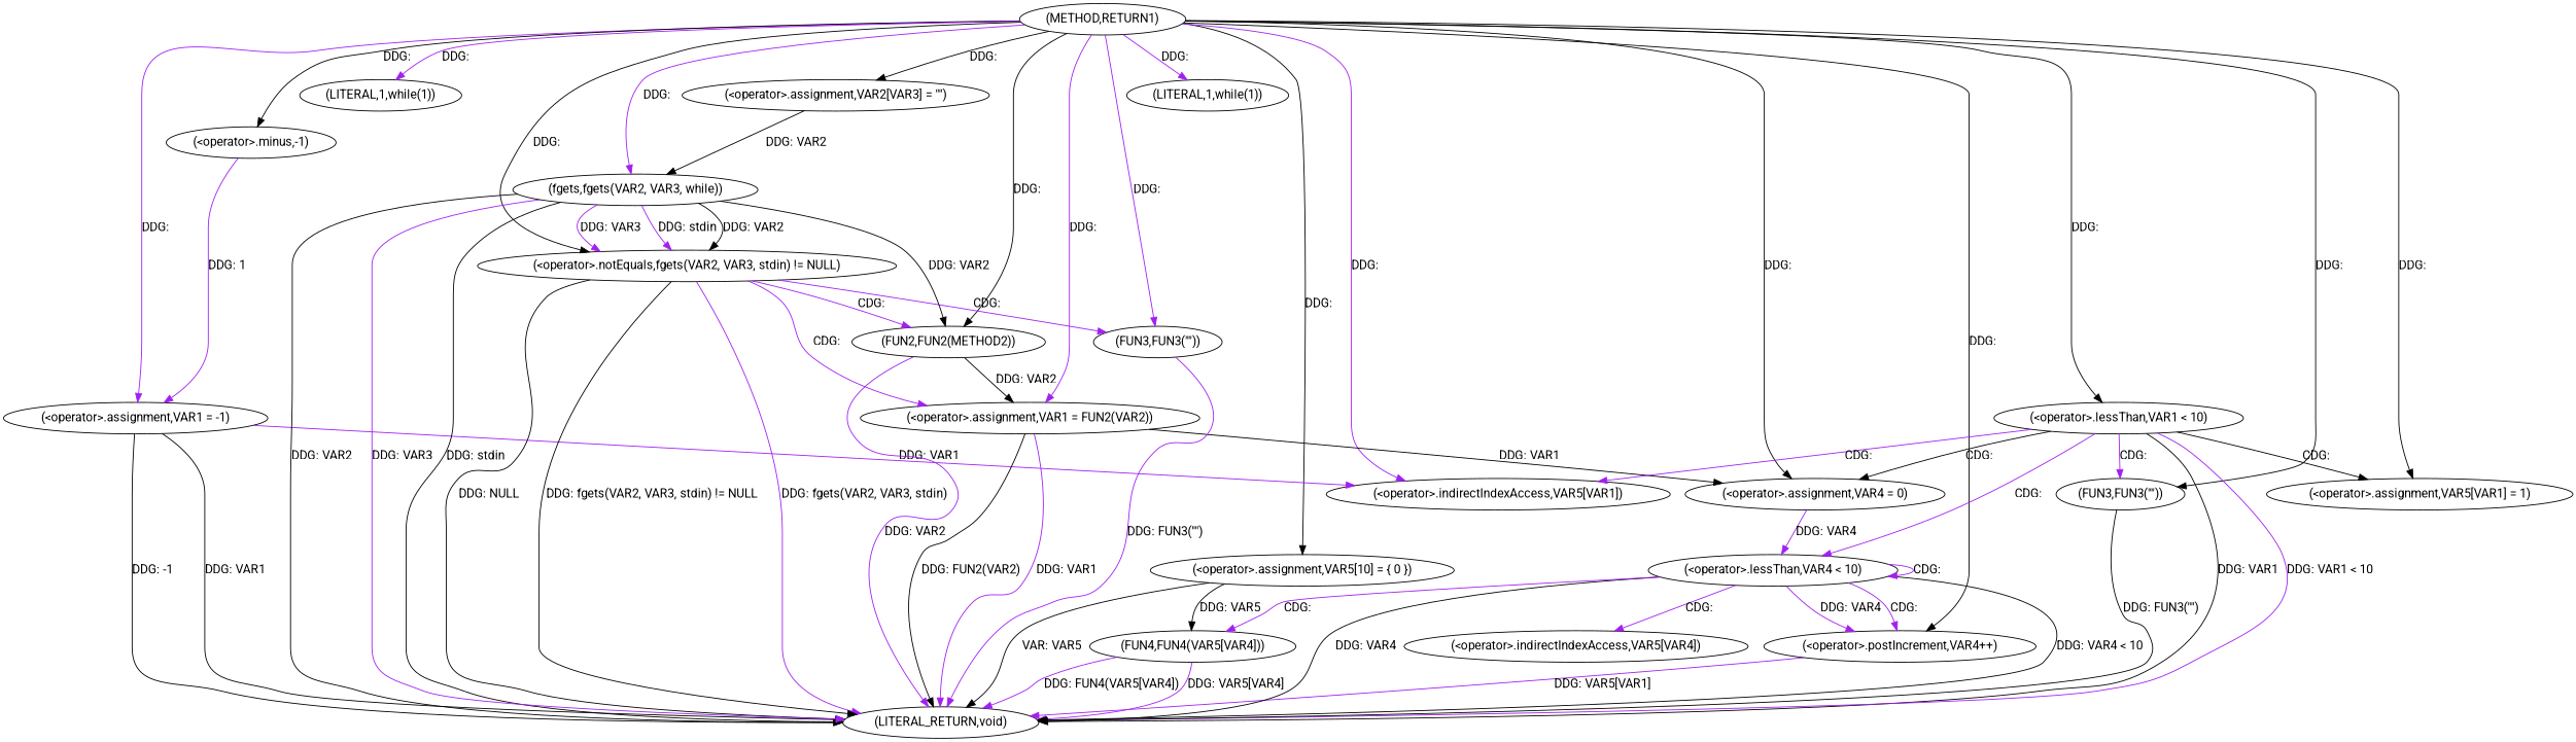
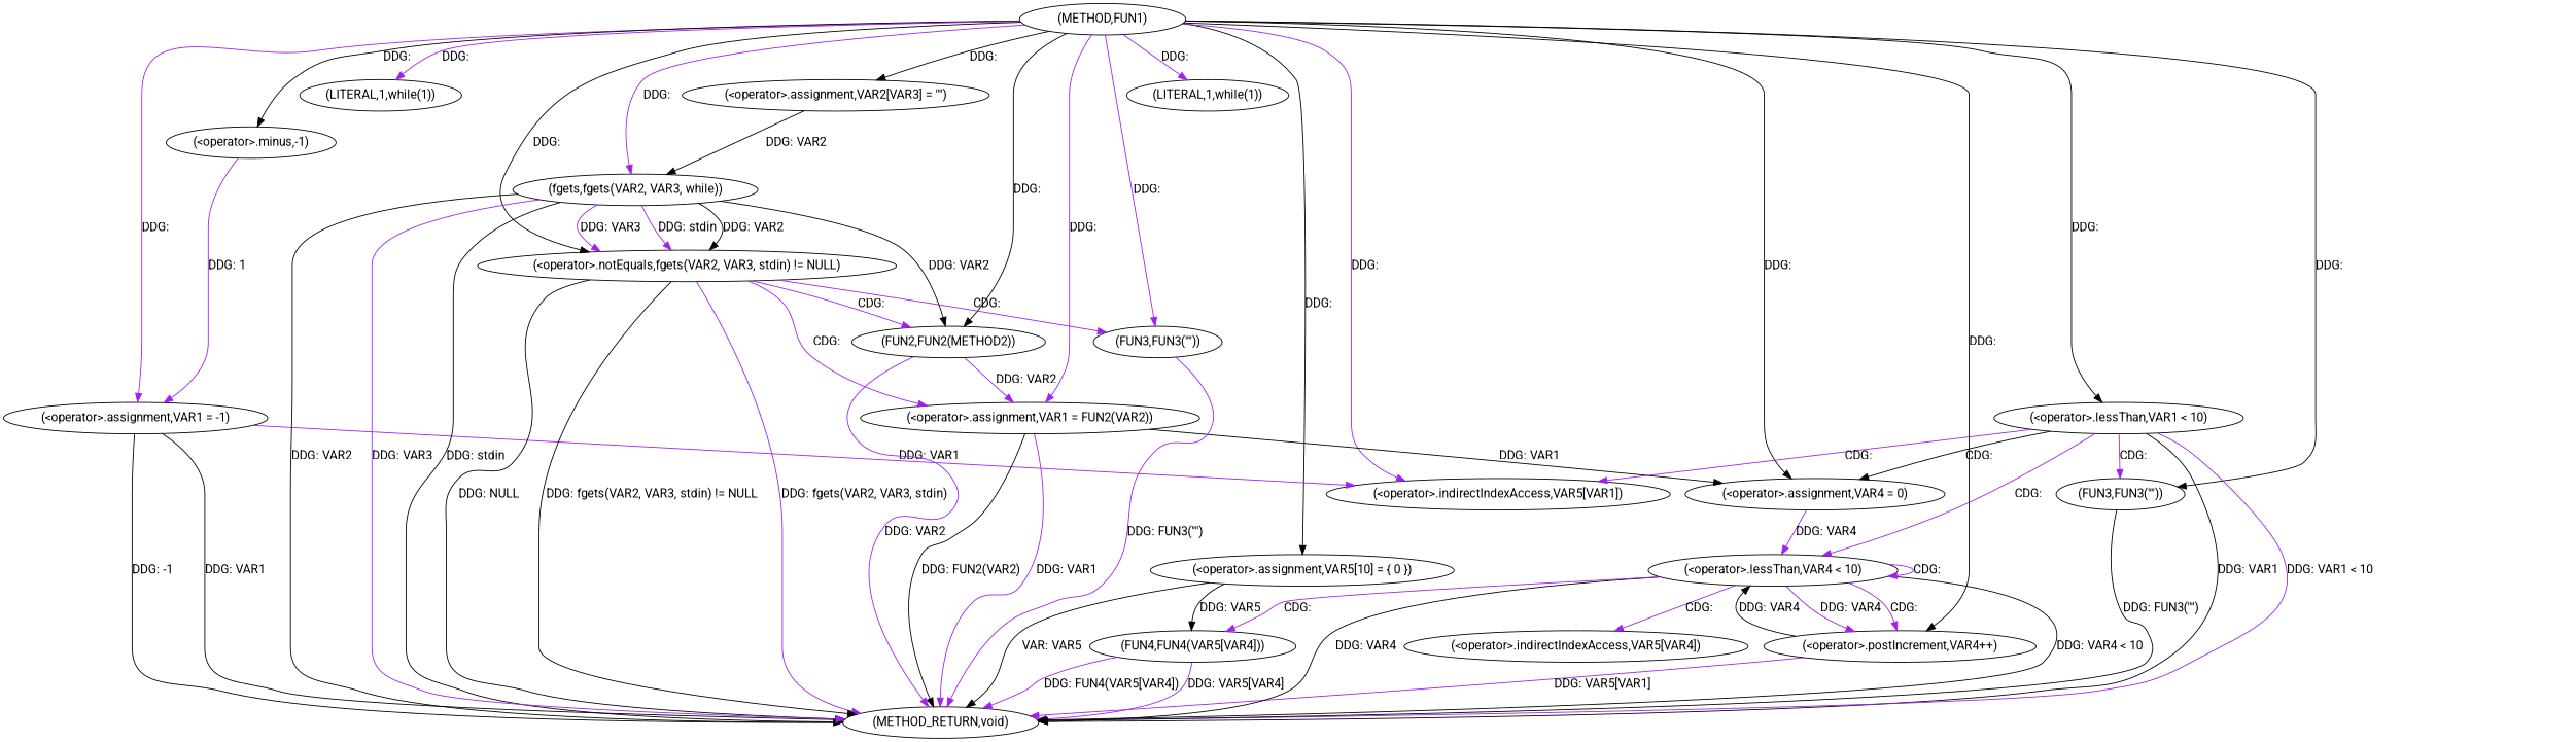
  digraph {
    fontname=Roboto
    node [fontname=Roboto]
    edge [color=purple fontname=Roboto]
-   n1 [label="(METHOD,RETURN1)"]
+   n1 [label="(METHOD,FUN1)"]
    n2 [label="(<operator>.assignment,VAR1 = -1)"]
    n3 [label="(<operator>.minus,-1)"]
    n4 [label="(LITERAL,1,while(1))"]
    n5 [label="(<operator>.assignment,VAR2[VAR3] = \"\")"]
    n6 [label="(<operator>.notEquals,fgets(VAR2, VAR3, stdin) != NULL)"]
    n7 [label="(fgets,fgets(VAR2, VAR3, while))"]
    n8 [label="(<operator>.assignment,VAR1 = FUN2(VAR2))"]
    n9 [label="(FUN2,FUN2(METHOD2))"]
    n10 [label="(FUN3,FUN3(\"\"))"]
    n11 [label="(LITERAL,1,while(1))"]
    n12 [label="(<operator>.assignment,VAR5[10] = { 0 })"]
    n13 [label="(<operator>.lessThan,VAR1 < 10)"]
-   n14 [label="(<operator>.assignment,VAR5[VAR1] = 1)"]
    n15 [label="(<operator>.assignment,VAR4 = 0)"]
    n16 [label="(<operator>.postIncrement,VAR4++)"]
    n17 [label="(FUN3,FUN3(\"\"))"]
    n18 [label="(<operator>.indirectIndexAccess,VAR5[VAR1])"]
-   n19 [label="(LITERAL_RETURN,void)"]
+   n19 [label="(METHOD_RETURN,void)"]
    n20 [label="(FUN4,FUN4(VAR5[VAR4]))"]
    n21 [label="(<operator>.lessThan,VAR4 < 10)"]
    n22 [label="(<operator>.indirectIndexAccess,VAR5[VAR4])"]
    n1 -> n2 [label="DDG: "]
    n1 -> n3 [color=black label="DDG: "]
    n1 -> n4 [label="DDG: "]
    n1 -> n5 [color=black label="DDG: "]
    n1 -> n6 [color=black label="DDG: "]
    n1 -> n7 [label="DDG: "]
    n1 -> n8 [label="DDG: "]
    n1 -> n9 [color=black label="DDG: "]
    n1 -> n10 [label="DDG: "]
    n1 -> n11 [label="DDG: "]
    n1 -> n12 [color=black label="DDG: "]
    n1 -> n13 [color=black label="DDG: "]
-   n1 -> n14 [color=black label="DDG: "]
    n1 -> n15 [color=black label="DDG: "]
    n1 -> n16 [color=black label="DDG: "]
    n1 -> n17 [color=black label="DDG: "]
    n1 -> n18 [label="DDG: "]
    n2 -> n18 [label="DDG: VAR1"]
    n2 -> n19 [color=black label="DDG: VAR1"]
    n2 -> n19 [color=black label="DDG: -1"]
    n3 -> n2 [label="DDG: 1"]
    n5 -> n7 [color=black label="DDG: VAR2"]
    n6 -> n8 [label="CDG: "]
    n6 -> n9 [label="CDG: "]
    n6 -> n10 [label="CDG: "]
    n6 -> n19 [label="DDG: fgets(VAR2, VAR3, stdin)"]
    n6 -> n19 [color=black label="DDG: NULL"]
    n6 -> n19 [color=black label="DDG: fgets(VAR2, VAR3, stdin) != NULL"]
    n7 -> n6 [color=black label="DDG: VAR2"]
    n7 -> n6 [label="DDG: VAR3"]
    n7 -> n6 [label="DDG: stdin"]
    n7 -> n9 [color=black label="DDG: VAR2"]
    n7 -> n19 [color=black label="DDG: VAR2"]
    n7 -> n19 [color=black label="DDG: stdin"]
    n7 -> n19 [label="DDG: VAR3"]
    n8 -> n15 [color=black label="DDG: VAR1"]
    n8 -> n19 [color=black label="DDG: FUN2(VAR2)"]
    n8 -> n19 [label="DDG: VAR1"]
-   n9 -> n8 [color=black label="DDG: VAR2"]
+   n9 -> n8 [label="DDG: VAR2"]
    n9 -> n19 [label="DDG: VAR2"]
    n10 -> n19 [label="DDG: FUN3(\"\")"]
    n12 -> n19 [color=black label="VAR: VAR5"]
    n12 -> n20 [color=black label="DDG: VAR5"]
-   n13 -> n14 [color=black label="CDG: "]
    n13 -> n15 [color=black label="CDG: "]
    n13 -> n17 [label="CDG: "]
    n13 -> n18 [label="CDG: "]
    n13 -> n19 [color=black label="DDG: VAR1"]
    n13 -> n19 [label="DDG: VAR1 < 10"]
    n13 -> n21 [label="CDG: "]
    n15 -> n21 [label="DDG: VAR4"]
    n16 -> n19 [label="DDG: VAR5[VAR1]"]
+   n16 -> n21 [color=black label="DDG: VAR4"]
    n17 -> n19 [color=black label="DDG: FUN3(\"\")"]
    n20 -> n19 [label="DDG: FUN4(VAR5[VAR4])"]
    n20 -> n19 [label="DDG: VAR5[VAR4]"]
    n21 -> n16 [label="DDG: VAR4"]
    n21 -> n16 [label="CDG: "]
    n21 -> n19 [color=black label="DDG: VAR4 < 10"]
    n21 -> n19 [color=black label="DDG: VAR4"]
    n21 -> n20 [label="CDG: "]
    n21 -> n21 [label="CDG: "]
    n21 -> n22 [label="CDG: "]
  }
